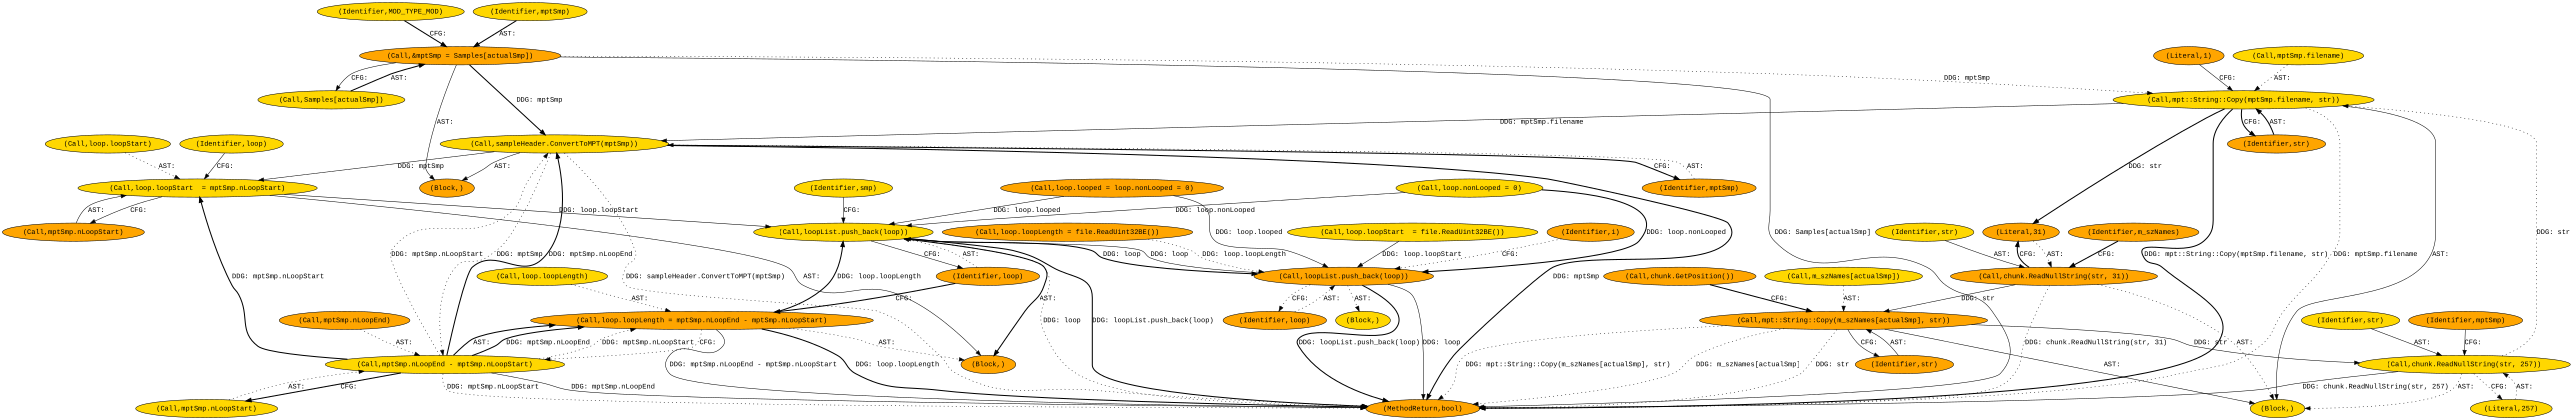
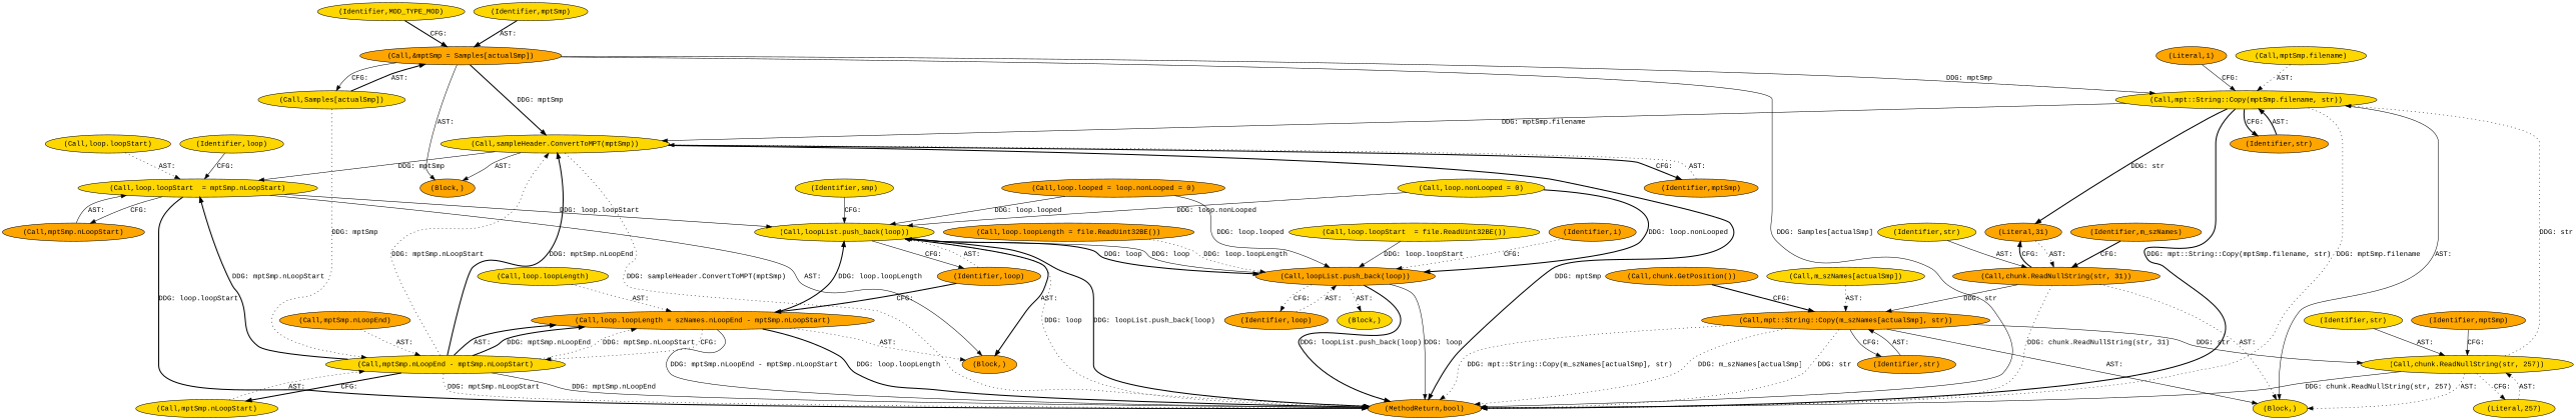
  digraph {
    fontname="Liberation Mono"
    node [fillcolor=orange fontname="Liberation Mono" style=filled]
    edge [fontname="Liberation Mono" style=solid]
    n1 [label="(Call,&mptSmp = Samples[actualSmp])"]
    n2 [fillcolor=gold label="(Call,mpt::String::Copy(mptSmp.filename, str))"]
    n3 [fillcolor=gold label="(Call,sampleHeader.ConvertToMPT(mptSmp))"]
    n4 [label="(MethodReturn,bool)"]
    n5 [fillcolor=gold label="(Call,Samples[actualSmp])"]
    n6 [label="(Block,)"]
    n7 [fillcolor=gold label="(Block,)"]
    n8 [label="(Identifier,str)"]
    n9 [label="(Literal,31)"]
    n10 [fillcolor=gold label="(Call,loop.loopStart  = mptSmp.nLoopStart)"]
    n11 [fillcolor=gold label="(Call,mptSmp.nLoopEnd - mptSmp.nLoopStart)"]
    n12 [label="(Identifier,mptSmp)"]
    n13 [label="(Call,chunk.ReadNullString(str, 31))"]
    n14 [label="(Call,mpt::String::Copy(m_szNames[actualSmp], str))"]
    n15 [fillcolor=gold label="(Call,chunk.ReadNullString(str, 257))"]
    n16 [label="(Identifier,str)"]
    n17 [fillcolor=gold label="(Literal,257)"]
    n18 [fillcolor=gold label="(Call,loopList.push_back(loop))"]
    n19 [label="(Block,)"]
    n20 [label="(Call,mptSmp.nLoopStart)"]
-   n21 [label="(Call,loop.loopLength = mptSmp.nLoopEnd - mptSmp.nLoopStart)"]
+   n21 [label="(Call,loop.loopLength = szNames.nLoopEnd - mptSmp.nLoopStart)"]
    n22 [fillcolor=gold label="(Call,mptSmp.nLoopStart)"]
    n23 [label="(Call,loopList.push_back(loop))"]
    n24 [label="(Identifier,loop)"]
    n25 [fillcolor=gold label="(Block,)"]
    n26 [label="(Identifier,loop)"]
    n27 [fillcolor=gold label="(Call,loop.loopLength)"]
    n28 [label="(Call,chunk.GetPosition())"]
    n29 [fillcolor=gold label="(Call,loop.nonLooped = 0)"]
    n30 [fillcolor=gold label="(Call,loop.loopStart  = file.ReadUint32BE())"]
    n31 [fillcolor=gold label="(Identifier,str)"]
    n32 [label="(Identifier,i)"]
    n33 [fillcolor=gold label="(Identifier,loop)"]
    n34 [fillcolor=gold label="(Identifier,MOD_TYPE_MOD)"]
    n35 [label="(Call,loop.looped = loop.nonLooped = 0)"]
    n36 [label="(Literal,1)"]
    n37 [fillcolor=gold label="(Identifier,mptSmp)"]
    n38 [fillcolor=gold label="(Identifier,smp)"]
    n39 [label="(Identifier,m_szNames)"]
    n40 [label="(Call,mptSmp.nLoopEnd)"]
    n41 [fillcolor=gold label="(Call,m_szNames[actualSmp])"]
    n42 [fillcolor=gold label="(Identifier,str)"]
    n43 [label="(Call,loop.loopLength = file.ReadUint32BE())"]
    n44 [fillcolor=gold label="(Call,mptSmp.filename)"]
    n45 [fillcolor=gold label="(Call,loop.loopStart)"]
    n46 [label="(Identifier,mptSmp)"]
-   n1 -> n2 [label="DDG: mptSmp" style=dotted]
+   n1 -> n2 [label="DDG: mptSmp"]
    n1 -> n3 [label="DDG: mptSmp" style=bold]
    n1 -> n4 [label="DDG: Samples[actualSmp]"]
    n1 -> n5 [label="CFG: "]
    n1 -> n6 [label="AST: "]
    n2 -> n3 [label="DDG: mptSmp.filename"]
    n2 -> n4 [label="DDG: mpt::String::Copy(mptSmp.filename, str)" style=bold]
    n2 -> n4 [label="DDG: mptSmp.filename" style=dotted]
    n2 -> n7 [label="AST: "]
    n2 -> n8 [label="CFG: " style=bold]
    n2 -> n9 [label="DDG: str" style=bold]
    n3 -> n4 [label="DDG: sampleHeader.ConvertToMPT(mptSmp)" style=dotted]
    n3 -> n4 [label="DDG: mptSmp" style=bold]
    n3 -> n6 [label="AST: "]
    n3 -> n10 [label="DDG: mptSmp"]
-   n3 -> n11 [label="DDG: mptSmp" style=dotted]
+   n5 -> n11 [label="DDG: mptSmp" style=dotted]
    n3 -> n12 [label="CFG: " style=bold]
    n5 -> n1 [label="AST: " style=bold]
    n8 -> n2 [label="AST: " style=bold]
    n9 -> n13 [label="AST: " style=dotted]
+   n10 -> n4 [label="DDG: loop.loopStart" style=bold]
    n10 -> n18 [label="DDG: loop.loopStart"]
    n10 -> n19 [label="AST: "]
    n10 -> n20 [label="CFG: "]
    n11 -> n3 [label="DDG: mptSmp.nLoopEnd" style=bold]
    n11 -> n3 [label="DDG: mptSmp.nLoopStart" style=dotted]
    n11 -> n4 [label="DDG: mptSmp.nLoopEnd"]
    n11 -> n4 [label="DDG: mptSmp.nLoopStart" style=dotted]
    n11 -> n10 [label="DDG: mptSmp.nLoopStart" style=bold]
    n11 -> n21 [label="AST: " style=bold]
    n11 -> n21 [label="DDG: mptSmp.nLoopEnd" style=bold]
    n11 -> n21 [label="DDG: mptSmp.nLoopStart" style=dotted]
    n11 -> n22 [label="CFG: " style=bold]
    n12 -> n3 [label="AST: " style=dotted]
    n13 -> n4 [label="DDG: chunk.ReadNullString(str, 31)" style=dotted]
    n13 -> n7 [label="AST: " style=dotted]
    n13 -> n9 [label="CFG: " style=bold]
    n13 -> n14 [label="DDG: str"]
    n14 -> n4 [label="DDG: m_szNames[actualSmp]" style=dotted]
    n14 -> n4 [label="DDG: str" style=dotted]
    n14 -> n4 [label="DDG: mpt::String::Copy(m_szNames[actualSmp], str)" style=dotted]
    n14 -> n7 [label="AST: "]
    n14 -> n15 [label="DDG: str"]
    n14 -> n16 [label="CFG: "]
    n15 -> n2 [label="DDG: str" style=dotted]
    n15 -> n4 [label="DDG: chunk.ReadNullString(str, 257)"]
    n15 -> n7 [label="AST: " style=dotted]
    n15 -> n17 [label="CFG: " style=dotted]
    n16 -> n14 [label="AST: "]
    n17 -> n15 [label="AST: " style=dotted]
    n18 -> n4 [label="DDG: loopList.push_back(loop)" style=bold]
    n18 -> n4 [label="DDG: loop" style=dotted]
    n18 -> n19 [label="AST: " style=bold]
    n18 -> n23 [label="DDG: loop" style=bold]
    n18 -> n24 [label="CFG: "]
    n20 -> n10 [label="AST: "]
    n21 -> n4 [label="DDG: mptSmp.nLoopEnd - mptSmp.nLoopStart"]
    n21 -> n4 [label="DDG: loop.loopLength" style=bold]
    n21 -> n11 [label="CFG: " style=dotted]
    n21 -> n18 [label="DDG: loop.loopLength" style=bold]
    n21 -> n19 [label="AST: " style=dotted]
    n22 -> n11 [label="AST: " style=dotted]
    n23 -> n4 [label="DDG: loop"]
    n23 -> n4 [label="DDG: loopList.push_back(loop)" style=bold]
    n23 -> n18 [label="DDG: loop"]
    n23 -> n25 [label="AST: " style=dotted]
    n23 -> n26 [label="CFG: " style=dotted]
    n24 -> n18 [label="AST: " style=dotted]
    n24 -> n21 [label="CFG: " style=bold]
    n26 -> n23 [label="AST: " style=dotted]
    n27 -> n21 [label="AST: " style=dotted]
    n28 -> n14 [label="CFG: " style=bold]
    n29 -> n18 [label="DDG: loop.nonLooped"]
    n29 -> n23 [label="DDG: loop.nonLooped" style=bold]
    n30 -> n23 [label="DDG: loop.loopStart"]
    n31 -> n13 [label="AST: "]
    n32 -> n23 [label="CFG: " style=dotted]
    n33 -> n10 [label="CFG: "]
    n34 -> n1 [label="CFG: " style=bold]
    n35 -> n18 [label="DDG: loop.looped"]
    n35 -> n23 [label="DDG: loop.looped"]
    n36 -> n2 [label="CFG: "]
    n37 -> n1 [label="AST: " style=bold]
    n38 -> n18 [label="CFG: "]
    n39 -> n13 [label="CFG: " style=bold]
    n40 -> n11 [label="AST: " style=dotted]
    n41 -> n14 [label="AST: " style=dotted]
    n42 -> n15 [label="AST: "]
    n43 -> n23 [label="DDG: loop.loopLength" style=dotted]
    n44 -> n2 [label="AST: " style=dotted]
    n45 -> n10 [label="AST: " style=dotted]
    n46 -> n15 [label="CFG: "]
  }
